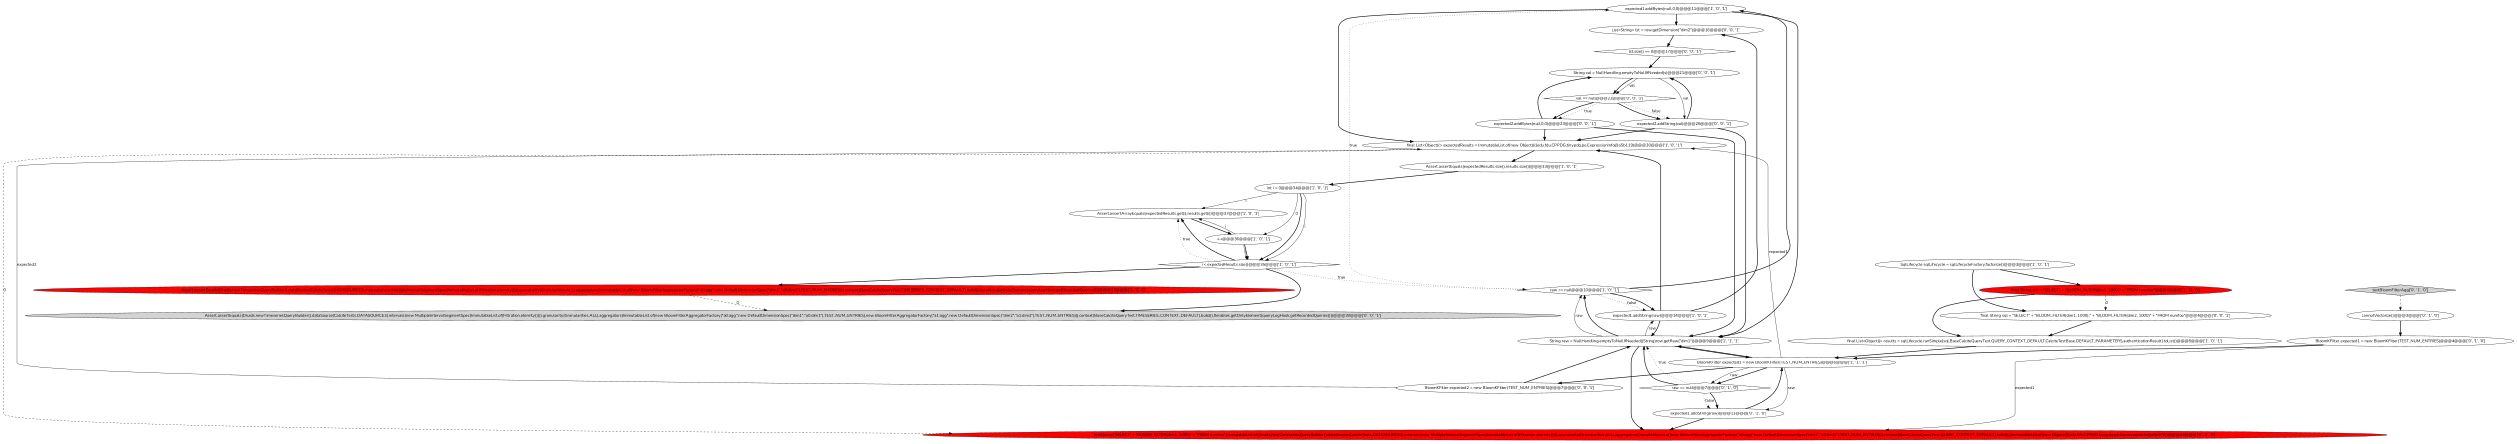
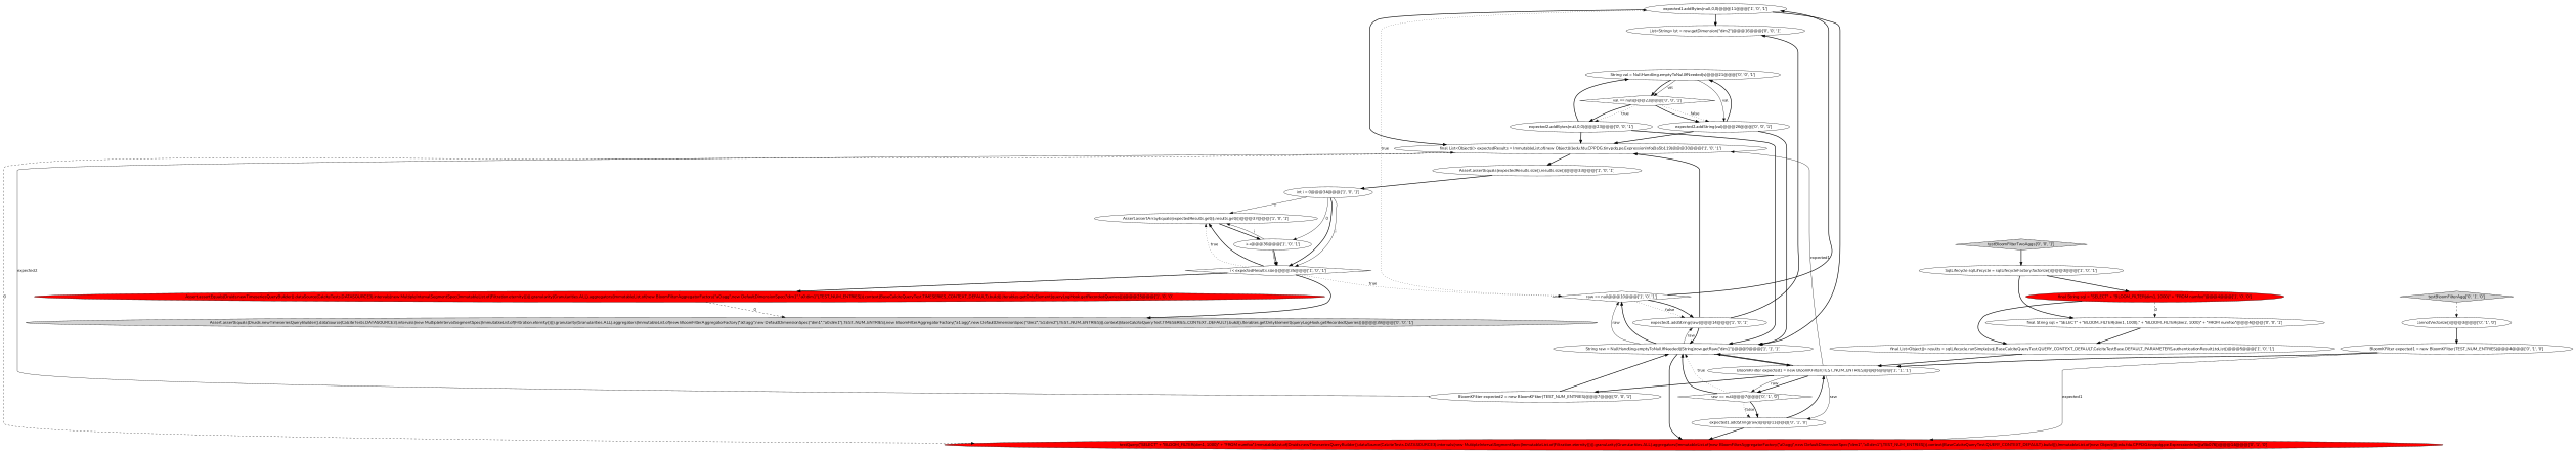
  digraph {
    fontname=Nunito
    node [fillcolor=white fontname=Nunito shape=ellipse style=filled]
    edge [fontname=Nunito style=bold]
    n1 [label="expected1.addBytes(null,0,0)@@@11@@@['1', '0', '1']"]
    n2 [label="List<String> lst = row.getDimension(\"dim2\")@@@16@@@['0', '0', '1']"]
    n3 [label="final List<Object((> expectedResults = ImmutableList.of(new Object((((edu.fdu.CPPDG.tinypdg.pe.ExpressionInfo@a5b119)@@@30@@@['1', '0', '1']"]
    n4 [label="String raw = NullHandling.emptyToNullIfNeeded((String)row.getRaw(\"dim1\"))@@@9@@@['1', '1', '1']"]
-   n5 [label="lst.size() == 0@@@17@@@['0', '0', '1']" shape=diamond]
    n6 [fillcolor=red label="testQuery(\"SELECT\" + \"BLOOM_FILTER(dim1, 1000)\" + \"FROM numfoo\",ImmutableList.of(Druids.newTimeseriesQueryBuilder().dataSource(CalciteTests.DATASOURCE3).intervals(new MultipleIntervalSegmentSpec(ImmutableList.of(Filtration.eternity()))).granularity(Granularities.ALL).aggregators(ImmutableList.of(new BloomFilterAggregatorFactory(\"a0:agg\",new DefaultDimensionSpec(\"dim1\",\"a0:dim1\"),TEST_NUM_ENTRIES))).context(BaseCalciteQueryTest.QUERY_CONTEXT_DEFAULT).build()),ImmutableList.of(new Object((((edu.fdu.CPPDG.tinypdg.pe.ExpressionInfo@a5b076))@@@14@@@['0', '1', '0']"]
    n7 [label="Assert.assertEquals(expectedResults.size(),results.size())@@@33@@@['1', '0', '1']"]
    n8 [label="BloomKFilter expected1 = new BloomKFilter(TEST_NUM_ENTRIES)@@@6@@@['1', '1', '1']"]
    n9 [label="expected1.addString(raw)@@@14@@@['1', '0', '1']"]
    n10 [label="raw == null@@@10@@@['1', '0', '1']" shape=diamond]
    n11 [fillcolor=lightgray label="Assert.assertEquals(Druids.newTimeseriesQueryBuilder().dataSource(CalciteTests.DATASOURCE3).intervals(new MultipleIntervalSegmentSpec(ImmutableList.of(Filtration.eternity()))).granularity(Granularities.ALL).aggregators(ImmutableList.of(new BloomFilterAggregatorFactory(\"a0:agg\",new DefaultDimensionSpec(\"dim1\",\"a0:dim1\"),TEST_NUM_ENTRIES),new BloomFilterAggregatorFactory(\"a1:agg\",new DefaultDimensionSpec(\"dim2\",\"a1:dim2\"),TEST_NUM_ENTRIES))).context(BaseCalciteQueryTest.TIMESERIES_CONTEXT_DEFAULT).build(),Iterables.getOnlyElement(queryLogHook.getRecordedQueries()))@@@39@@@['0', '0', '1']"]
    n12 [label="final List<Object((> results = sqlLifecycle.runSimple(sql,BaseCalciteQueryTest.QUERY_CONTEXT_DEFAULT,CalciteTestBase.DEFAULT_PARAMETERS,authenticationResult).toList()@@@5@@@['1', '0', '1']"]
    n13 [label="raw == null@@@7@@@['0', '1', '0']" shape=diamond]
    n14 [label="expected1.addString(raw)@@@11@@@['0', '1', '0']"]
    n15 [label="BloomKFilter expected2 = new BloomKFilter(TEST_NUM_ENTRIES)@@@7@@@['0', '0', '1']"]
+   n16 [fillcolor=lightgray label="testBloomFilterTwoAggs['0', '0', '1']" shape=diamond]
    n17 [label="SqlLifecycle sqlLifecycle = sqlLifecycleFactory.factorize()@@@3@@@['1', '0', '1']"]
    n18 [label="final String sql = \"SELECT\" + \"BLOOM_FILTER(dim1, 1000),\" + \"BLOOM_FILTER(dim2, 1000)\" + \"FROM numfoo\"@@@4@@@['0', '0', '1']"]
    n19 [fillcolor=red label="final String sql = \"SELECT\" + \"BLOOM_FILTER(dim1, 1000)\" + \"FROM numfoo\"@@@4@@@['1', '0', '0']"]
    n20 [fillcolor=red label="Assert.assertEquals(Druids.newTimeseriesQueryBuilder().dataSource(CalciteTests.DATASOURCE3).intervals(new MultipleIntervalSegmentSpec(ImmutableList.of(Filtration.eternity()))).granularity(Granularities.ALL).aggregators(ImmutableList.of(new BloomFilterAggregatorFactory(\"a0:agg\",new DefaultDimensionSpec(\"dim1\",\"a0:dim1\"),TEST_NUM_ENTRIES))).context(BaseCalciteQueryTest.TIMESERIES_CONTEXT_DEFAULT).build(),Iterables.getOnlyElement(queryLogHook.getRecordedQueries()))@@@25@@@['1', '0', '0']"]
    n21 [label="int i = 0@@@34@@@['1', '0', '1']"]
    n22 [label="Assert.assertArrayEquals(expectedResults.get(i),results.get(i))@@@37@@@['1', '0', '1']"]
    n23 [label="i < expectedResults.size()@@@35@@@['1', '0', '1']" shape=diamond]
    n24 [label="i++@@@36@@@['1', '0', '1']"]
    n25 [label="String val = NullHandling.emptyToNullIfNeeded(s)@@@21@@@['0', '0', '1']"]
    n26 [label="expected2.addString(val)@@@26@@@['0', '0', '1']"]
    n27 [label="val == null@@@22@@@['0', '0', '1']" shape=diamond]
    n28 [label="BloomKFilter expected1 = new BloomKFilter(TEST_NUM_ENTRIES)@@@4@@@['0', '1', '0']"]
    n29 [label="expected2.addBytes(null,0,0)@@@23@@@['0', '0', '1']"]
    n30 [fillcolor=lightgray label="testBloomFilterAgg['0', '1', '0']" shape=diamond]
    n31 [label="cannotVectorize()@@@3@@@['0', '1', '0']"]
    n1 -> n2
    n1 -> n3
    n1 -> n4
-   n2 -> n5
    n3 -> n6 [label=0 style=dashed]
    n3 -> n7
    n4 -> n6
    n4 -> n8
    n4 -> n9 [label=raw style=solid]
    n4 -> n10 [label=raw style=solid]
    n4 -> n10
-   n5 -> n25
    n7 -> n21
    n8 -> n3 [label=expected1 style=solid]
    n8 -> n4
    n8 -> n13
    n8 -> n13 [label=raw style=solid]
    n8 -> n14 [label=raw style=solid]
    n8 -> n15
    n9 -> n2
    n9 -> n3
    n9 -> n4
    n10 -> n1
    n10 -> n1 [label=true style=dotted]
    n10 -> n9 [label=false style=dotted]
    n10 -> n9
    n12 -> n8
    n13 -> n4
    n13 -> n4 [label=true style=dotted]
    n13 -> n14 [label=false style=dotted]
    n13 -> n14
    n14 -> n6
    n14 -> n8
    n15 -> n3 [label=expected2 style=solid]
    n15 -> n4
+   n16 -> n17
    n17 -> n18
    n17 -> n19
    n18 -> n12
    n19 -> n12
    n19 -> n18 [label=0 style=dashed]
    n20 -> n11 [label=0 style=dashed]
    n21 -> n22 [label=i style=solid]
    n21 -> n23
    n21 -> n23 [label=i style=solid]
    n21 -> n24 [label=0 style=solid]
    n22 -> n24
    n23 -> n10 [label=true style=dotted]
    n23 -> n11
    n23 -> n20
    n23 -> n22 [label=true style=dotted]
    n23 -> n22
    n24 -> n22 [label=i style=solid]
    n24 -> n23
    n24 -> n23 [label=i style=solid]
    n25 -> n26 [label=val style=solid]
    n25 -> n27 [label=val style=solid]
    n25 -> n27
    n26 -> n3
    n26 -> n4
    n26 -> n25
    n27 -> n26
    n27 -> n26 [label=false style=dotted]
    n27 -> n29 [label=true style=dotted]
    n27 -> n29
    n28 -> n6 [label=expected1 style=solid]
    n28 -> n8
    n29 -> n3
    n29 -> n4
    n29 -> n25
    n30 -> n31 [style=dashed]
    n31 -> n28
  }
